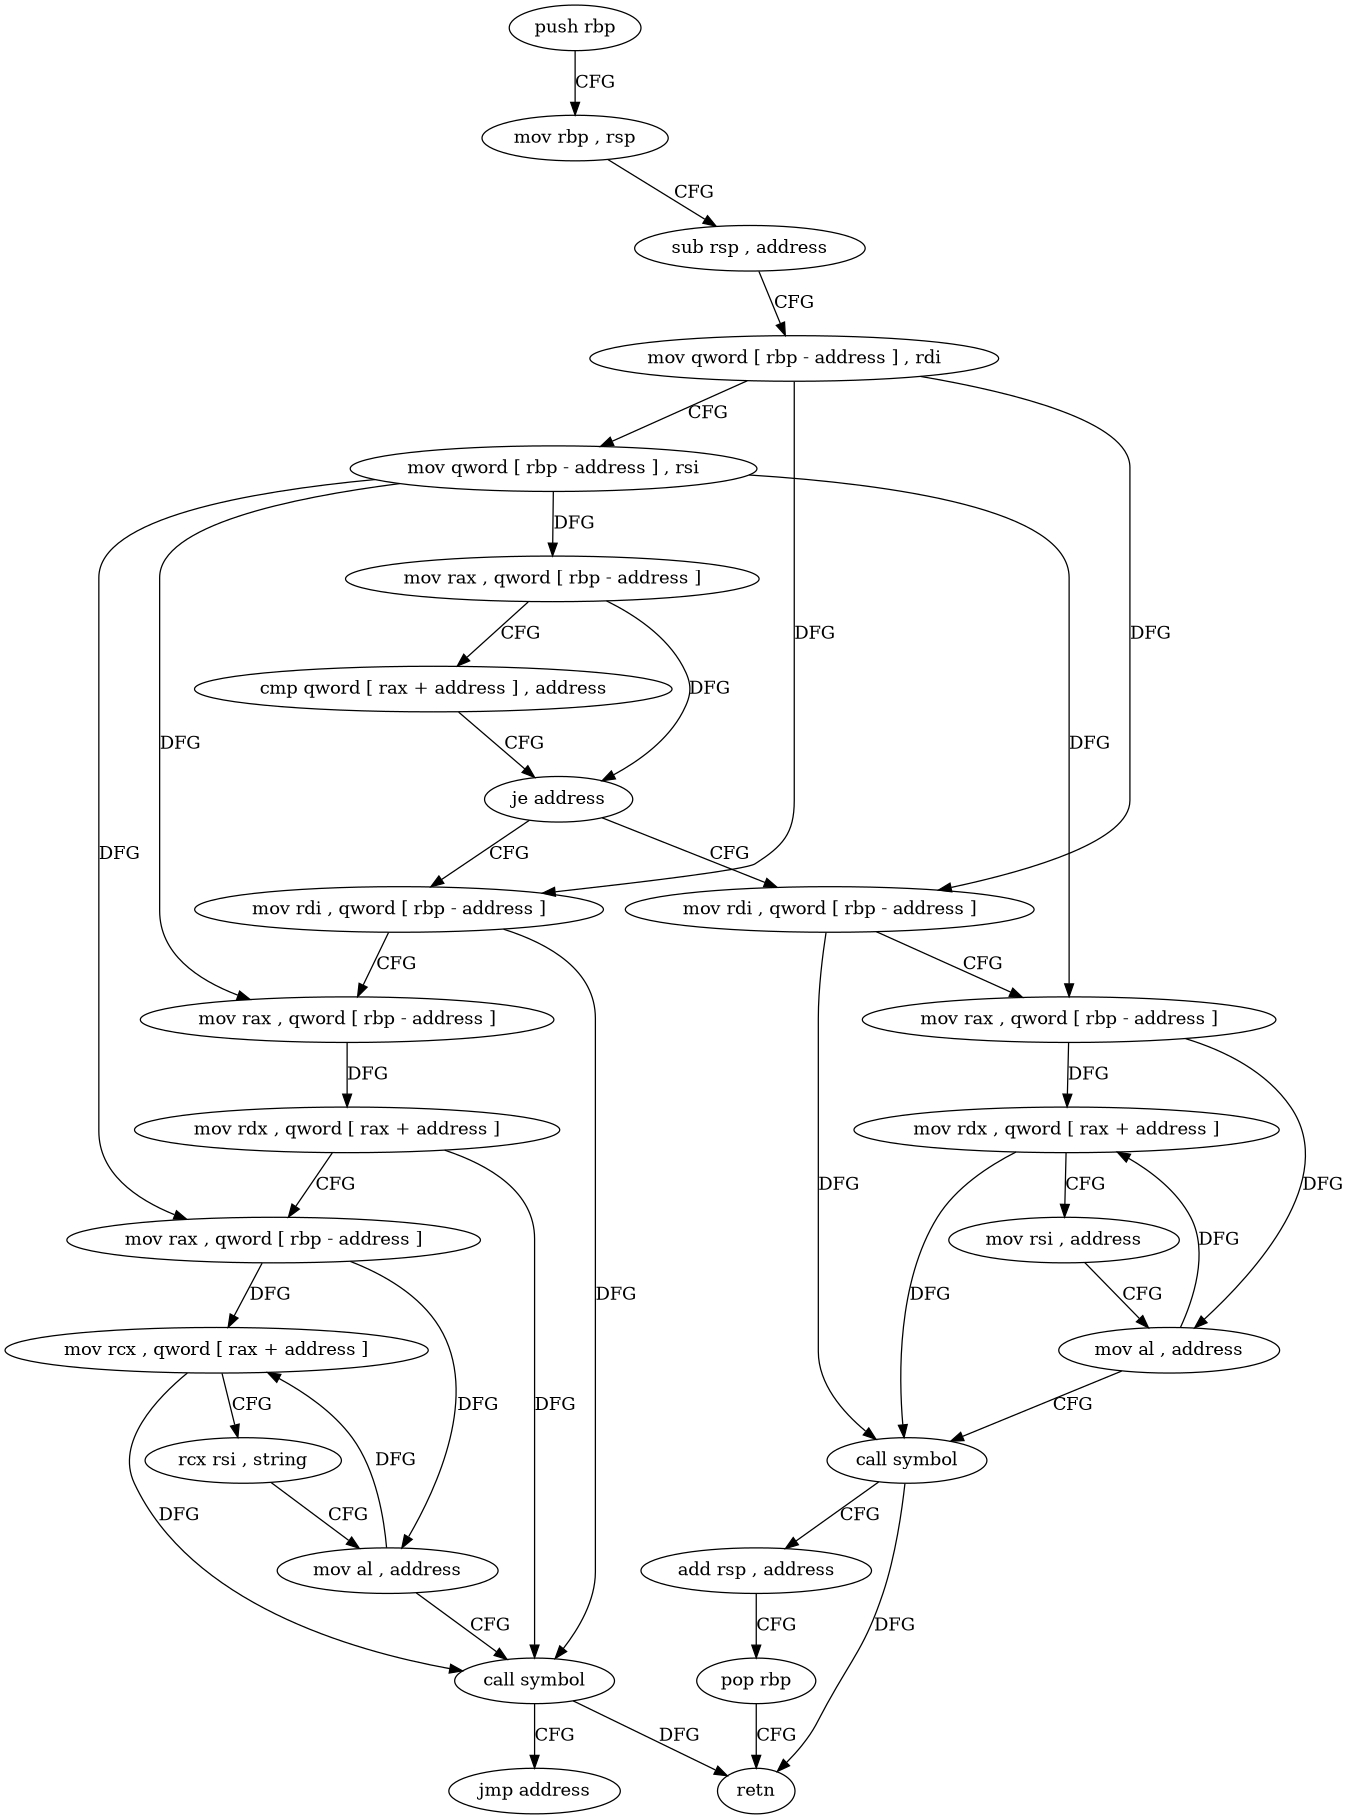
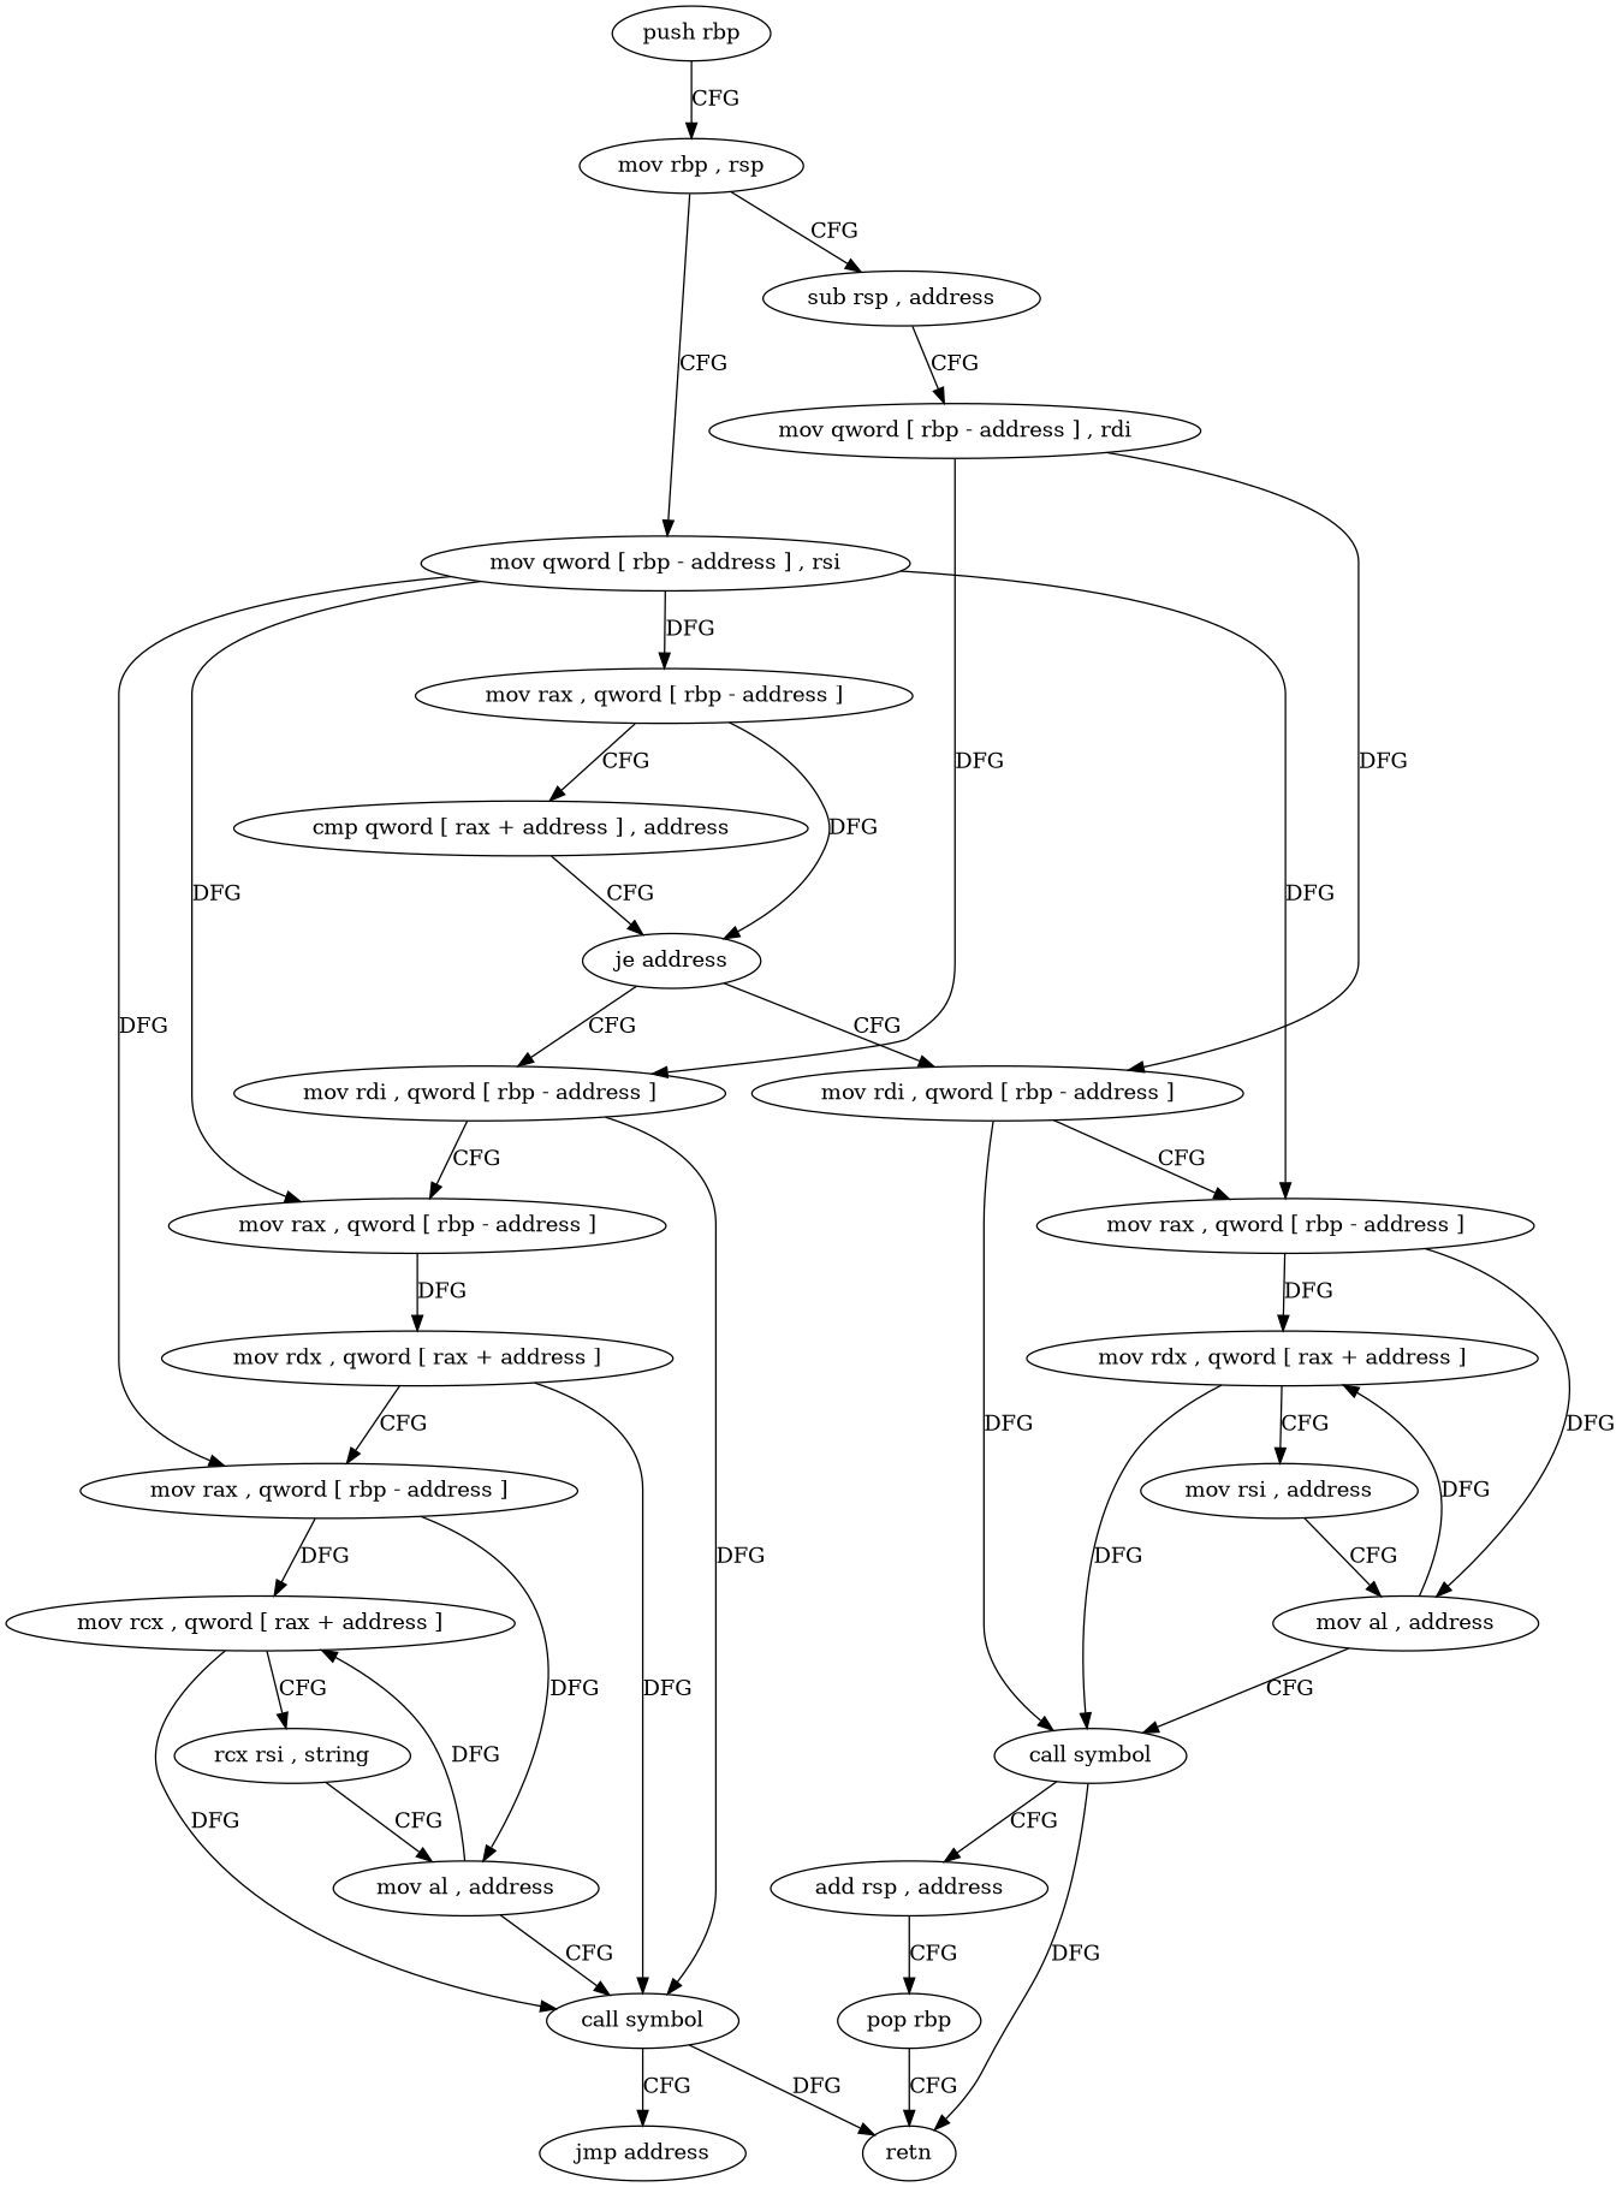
  digraph {
    n1 [label="push rbp"]
    n2 [label="mov rbp , rsp"]
    n3 [label="sub rsp , address"]
    n4 [label="mov qword [ rbp - address ] , rdi"]
    n5 [label="mov qword [ rbp - address ] , rsi"]
    n6 [label="mov rdi , qword [ rbp - address ]"]
    n7 [label="mov rdi , qword [ rbp - address ]"]
    n8 [label="mov rax , qword [ rbp - address ]"]
    n9 [label="mov rax , qword [ rbp - address ]"]
    n10 [label="mov rax , qword [ rbp - address ]"]
    n11 [label="mov rax , qword [ rbp - address ]"]
    n12 [label="call symbol"]
    n13 [label="call symbol"]
    n14 [label="cmp qword [ rax + address ] , address"]
    n15 [label="je address"]
    n16 [label="mov rdx , qword [ rax + address ]"]
    n17 [label="mov al , address"]
    n18 [label="mov rdx , qword [ rax + address ]"]
    n19 [label="mov rcx , qword [ rax + address ]"]
    n20 [label="mov al , address"]
    n21 [label="add rsp , address"]
    n22 [label=retn]
    n23 [label="jmp address"]
    n24 [label="mov rsi , address"]
    n25 [label="pop rbp"]
    n26 [label="rcx rsi , string"]
    n1 -> n2 [label=CFG]
    n2 -> n3 [label=CFG]
    n3 -> n4 [label=CFG]
-   n4 -> n5 [label=CFG]
+   n2 -> n5 [label=CFG]
    n4 -> n6 [label=DFG]
    n4 -> n7 [label=DFG]
    n5 -> n8 [label=DFG]
    n5 -> n9 [label=DFG]
    n5 -> n10 [label=DFG]
    n5 -> n11 [label=DFG]
    n6 -> n9 [label=CFG]
    n6 -> n12 [label=DFG]
    n7 -> n10 [label=CFG]
    n7 -> n13 [label=DFG]
    n8 -> n14 [label=CFG]
    n8 -> n15 [label=DFG]
    n9 -> n16 [label=DFG]
    n9 -> n17 [label=DFG]
    n10 -> n18 [label=DFG]
    n11 -> n19 [label=DFG]
    n11 -> n20 [label=DFG]
    n12 -> n21 [label=CFG]
    n12 -> n22 [label=DFG]
    n13 -> n22 [label=DFG]
    n13 -> n23 [label=CFG]
    n14 -> n15 [label=CFG]
    n15 -> n6 [label=CFG]
    n15 -> n7 [label=CFG]
    n16 -> n12 [label=DFG]
    n16 -> n24 [label=CFG]
    n17 -> n12 [label=CFG]
    n17 -> n16 [label=DFG]
    n18 -> n11 [label=CFG]
    n18 -> n13 [label=DFG]
    n19 -> n13 [label=DFG]
    n19 -> n26 [label=CFG]
    n20 -> n13 [label=CFG]
    n20 -> n19 [label=DFG]
    n21 -> n25 [label=CFG]
    n24 -> n17 [label=CFG]
    n25 -> n22 [label=CFG]
    n26 -> n20 [label=CFG]
  }
